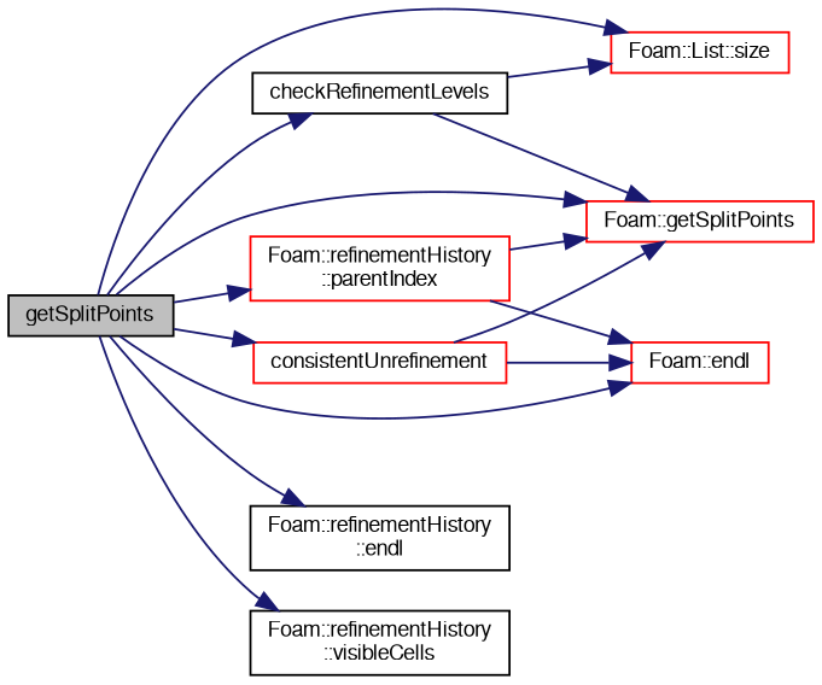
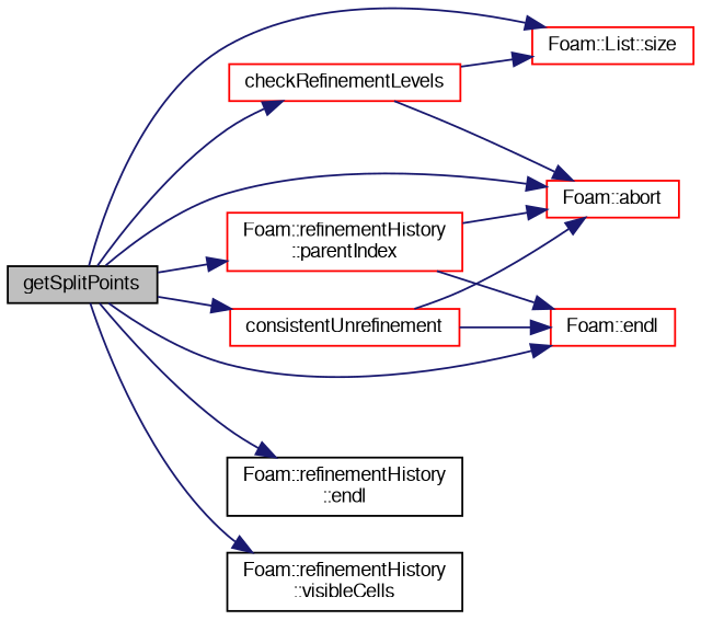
  digraph {
    rankdir=LR
    node [color=red fontname=FreeSans fontsize=10 shape=record]
    edge [color=midnightblue fontname=FreeSans fontsize=10 labelfontname=FreeSans labelfontsize=10 style=solid]
    n1 [color=black fillcolor=grey75 fontcolor=black height=0.2 label=getSplitPoints style=filled width=0.4]
-   n2 [height=0.2 label="Foam::getSplitPoints" width=0.4]
+   n2 [height=0.2 label="Foam::abort" width=0.4]
    n3 [color=black height=0.2 label="Foam::refinementHistory\l::endl" width=0.4]
-   n4 [color=black height=0.2 label=checkRefinementLevels width=0.4]
+   n4 [height=0.2 label=checkRefinementLevels width=0.4]
    n5 [height=0.2 label="Foam::endl" width=0.4]
    n6 [height=0.2 label="Foam::List::size" width=0.4]
    n7 [height=0.2 label=consistentUnrefinement width=0.4]
    n8 [height=0.2 label="Foam::refinementHistory\l::parentIndex" width=0.4]
    n9 [color=black height=0.2 label="Foam::refinementHistory\l::visibleCells" width=0.4]
    n1 -> n2
    n1 -> n3
    n1 -> n4
    n1 -> n5
    n1 -> n6
    n1 -> n7
    n1 -> n8
    n1 -> n9
    n4 -> n2
    n4 -> n6
    n7 -> n2
    n7 -> n5
    n8 -> n2
    n8 -> n5
  }
